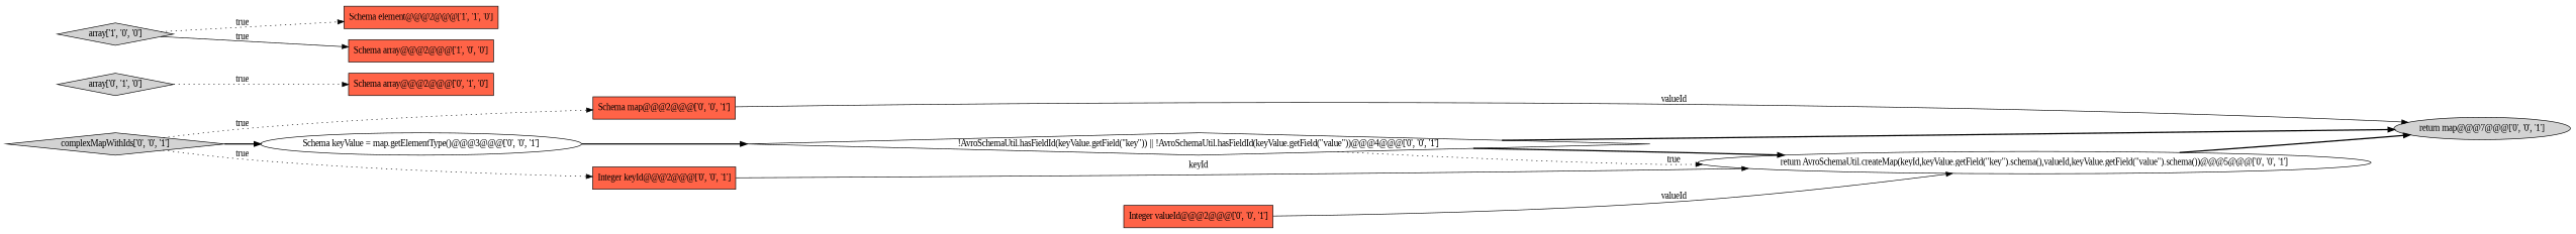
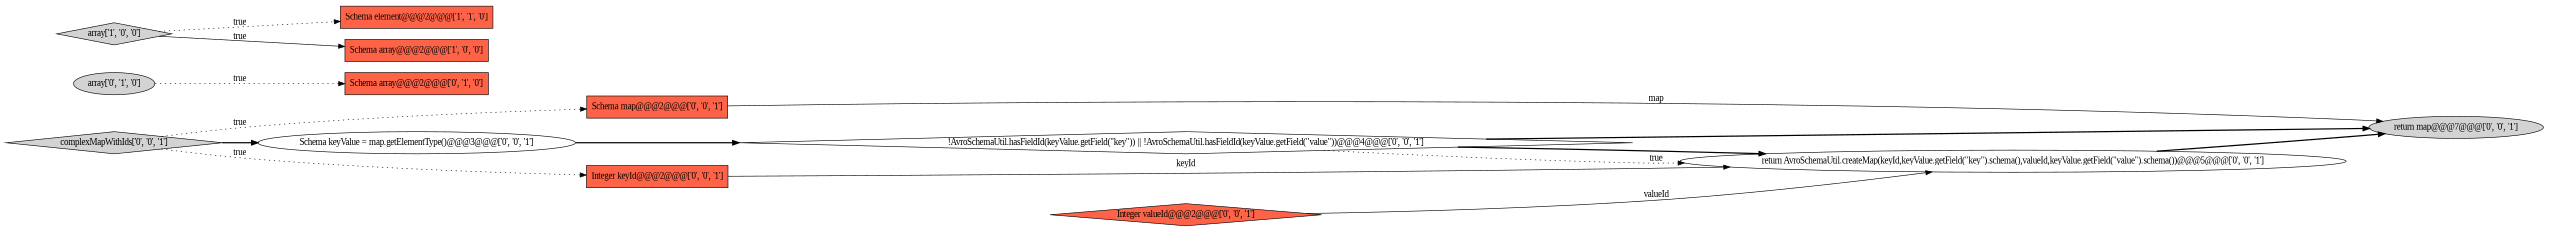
  digraph {
    fontname="Liberation Serif"
    rankdir=LR
    node [fillcolor=tomato fontname="Liberation Serif" shape=box style=filled]
    edge [fontname="Liberation Serif" style=bold]
    n1 [fillcolor=lightgray label="return map@@@7@@@['0', '0', '1']" shape=ellipse]
    n2 [label="Schema map@@@2@@@['0', '0', '1']"]
    n3 [label="Schema array@@@2@@@['0', '1', '0']"]
    n4 [fillcolor=white label="Schema keyValue = map.getElementType()@@@3@@@['0', '0', '1']" shape=ellipse]
    n5 [fillcolor=white label="!AvroSchemaUtil.hasFieldId(keyValue.getField(\"key\")) || !AvroSchemaUtil.hasFieldId(keyValue.getField(\"value\"))@@@4@@@['0', '0', '1']" shape=diamond]
    n6 [fillcolor=white label="return AvroSchemaUtil.createMap(keyId,keyValue.getField(\"key\").schema(),valueId,keyValue.getField(\"value\").schema())@@@5@@@['0', '0', '1']" shape=ellipse]
    n7 [label="Schema element@@@2@@@['1', '1', '0']"]
-   n8 [label="Integer valueId@@@2@@@['0', '0', '1']"]
+   n8 [label="Integer valueId@@@2@@@['0', '0', '1']" shape=diamond]
    n9 [fillcolor=lightgray label="array['1', '0', '0']" shape=diamond]
    n10 [label="Schema array@@@2@@@['1', '0', '0']"]
    n11 [fillcolor=lightgray label="complexMapWithIds['0', '0', '1']" shape=diamond]
    n12 [label="Integer keyId@@@2@@@['0', '0', '1']"]
-   n13 [fillcolor=lightgray label="array['0', '1', '0']" shape=diamond]
-   n2 -> n1 [label=valueId style=solid]
+   n13 [fillcolor=lightgray label="array['0', '1', '0']" shape=ellipse]
+   n2 -> n1 [label=map style=solid]
    n4 -> n5
    n5 -> n1
    n5 -> n6
    n5 -> n6 [label=true style=dotted]
    n6 -> n1
    n8 -> n6 [label=valueId style=solid]
    n9 -> n7 [label=true style=dotted]
    n9 -> n10 [label=true style=solid]
    n11 -> n2 [label=true style=dotted]
    n11 -> n4
    n11 -> n12 [label=true style=dotted]
    n12 -> n6 [label=keyId style=solid]
    n13 -> n3 [label=true style=dotted]
  }
